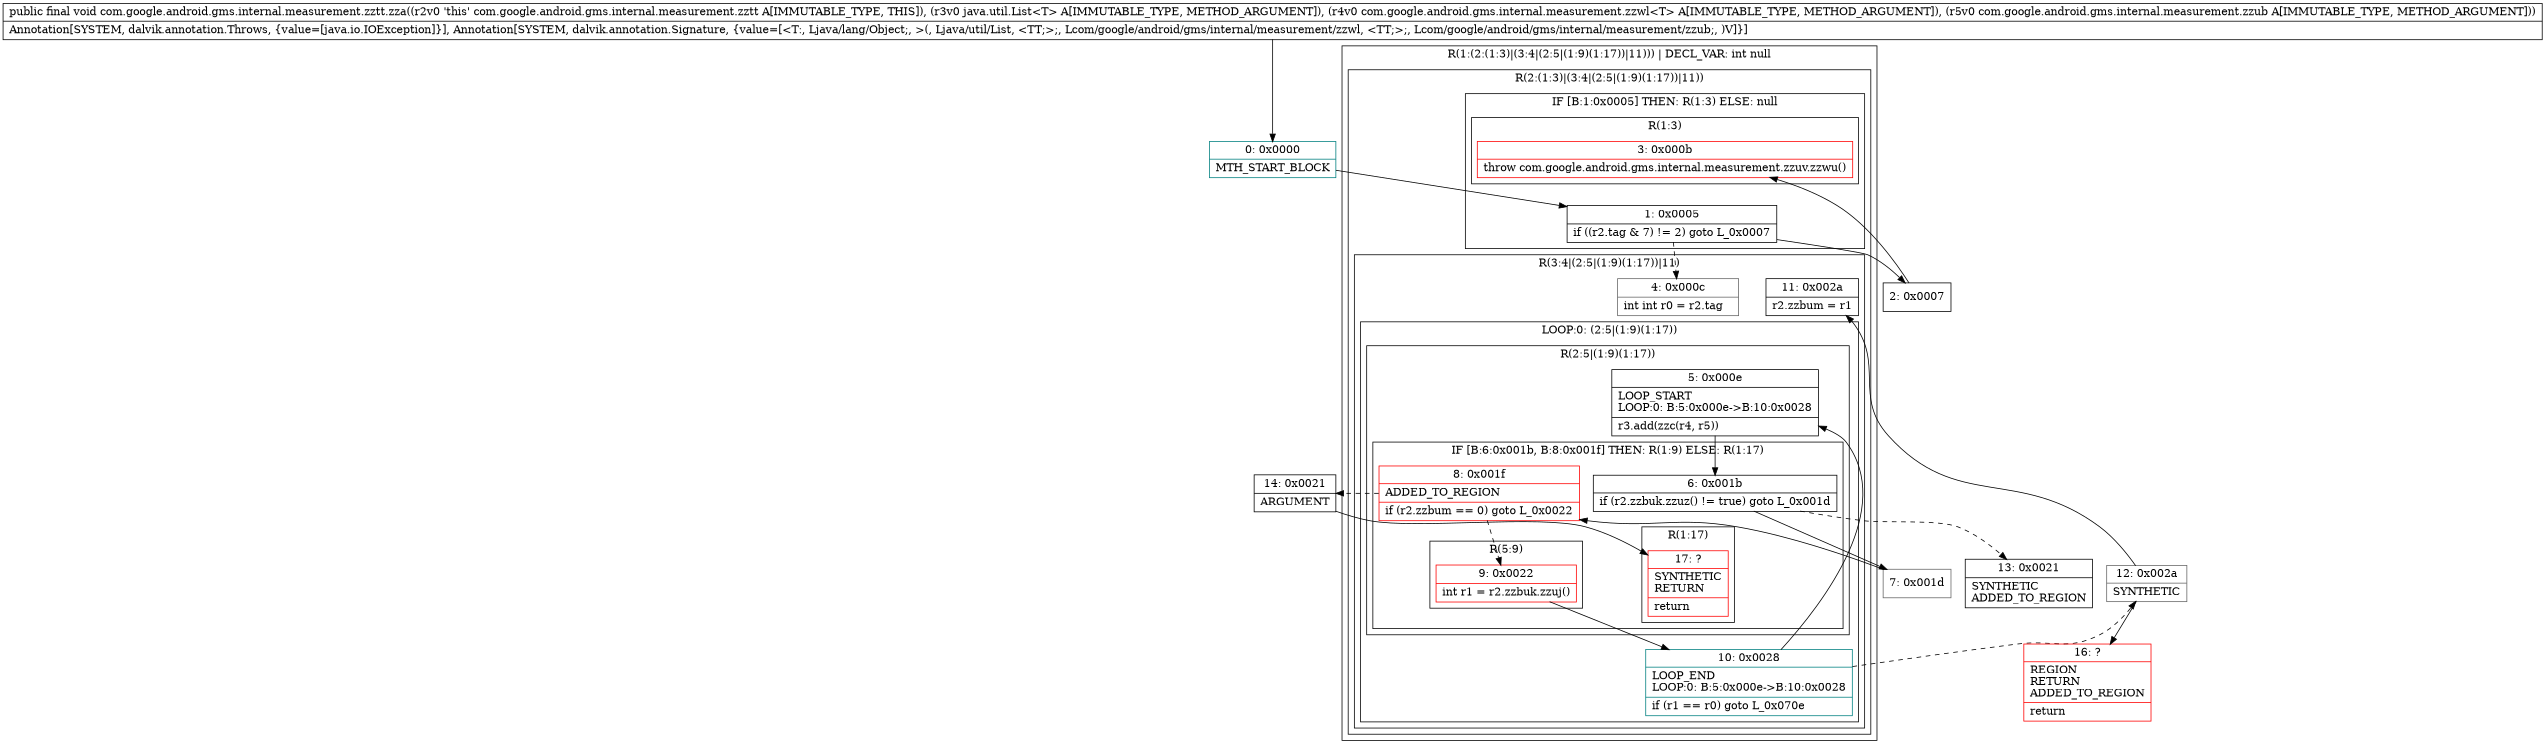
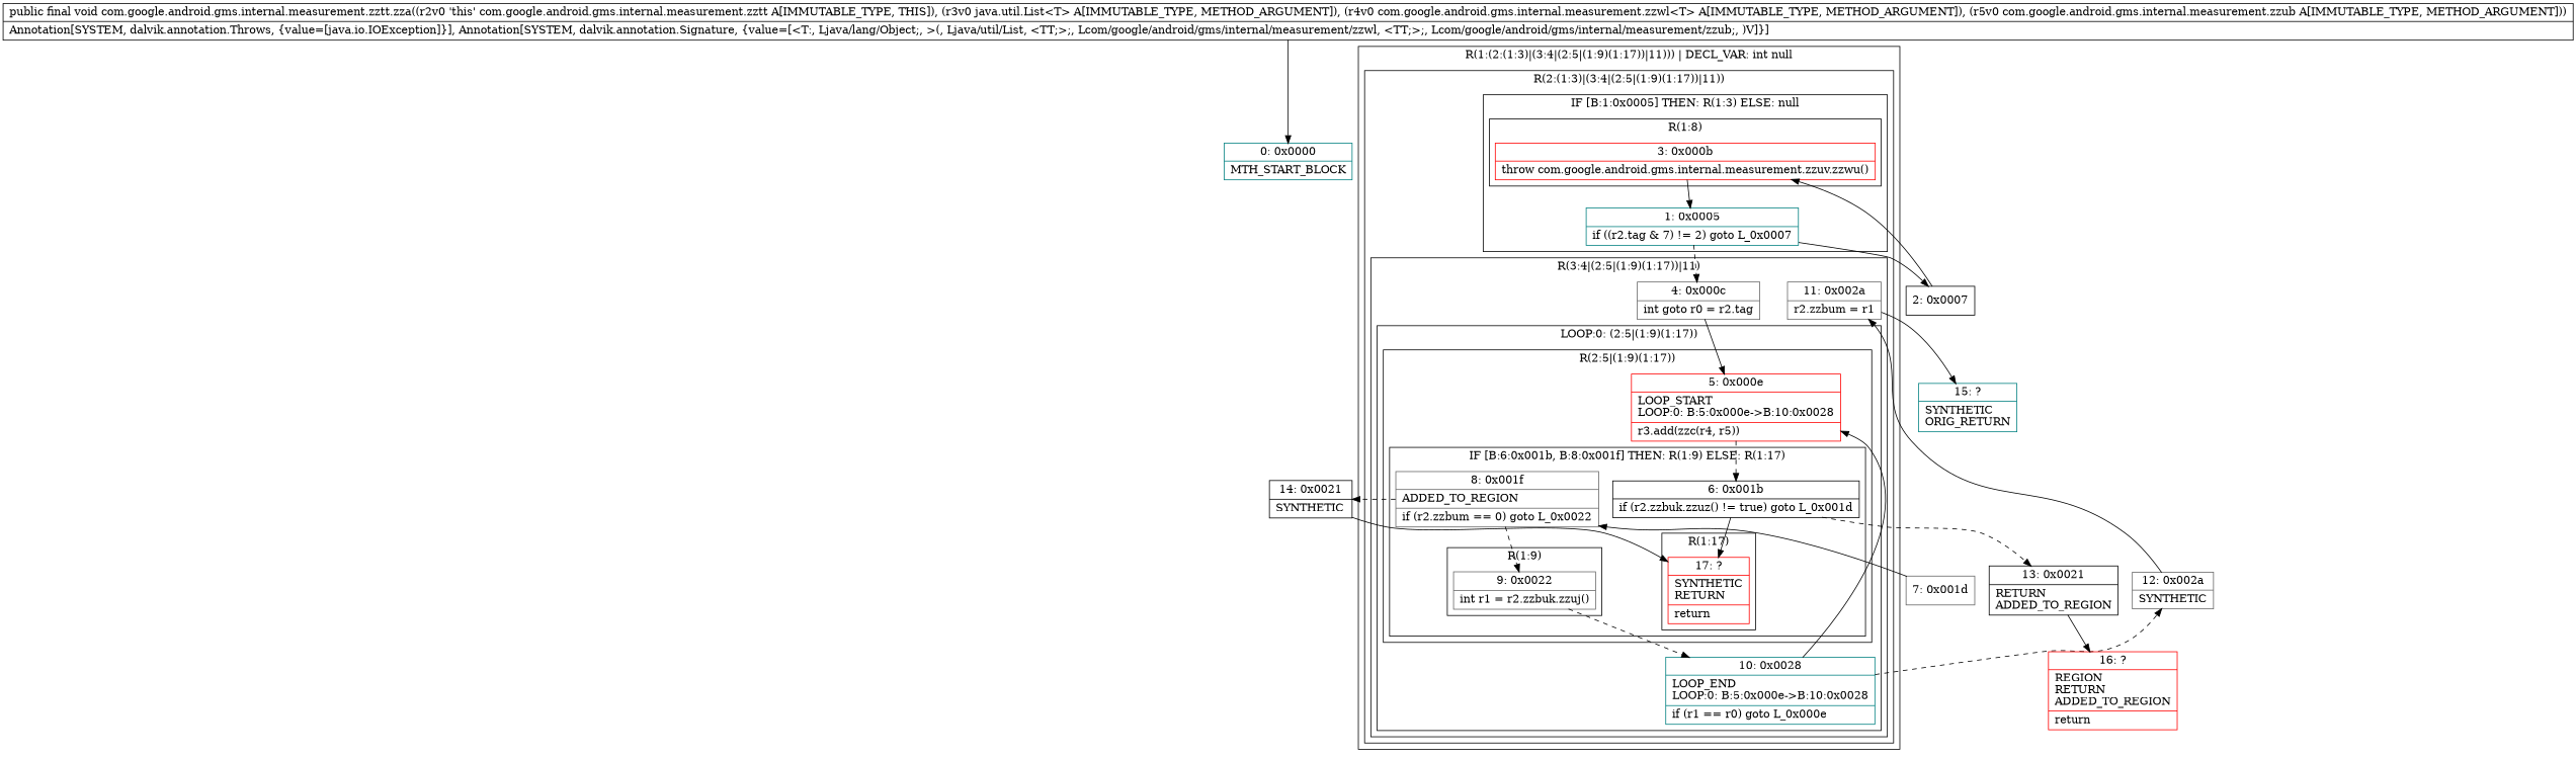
  digraph {
    node [color=red shape=record]
    n1 [label="{3\:\ 0x000b|throw com.google.android.gms.internal.measurement.zzuv.zzwu()\l}"]
-   n2 [color=black label="{1\:\ 0x0005|if ((r2.tag & 7) != 2) goto L_0x0007\l}"]
-   n3 [label="{9\:\ 0x0022|int r1 = r2.zzbuk.zzuj()\l}"]
+   n2 [color=teal label="{1\:\ 0x0005|if ((r2.tag & 7) != 2) goto L_0x0007\l}"]
+   n3 [color=gray40 label="{9\:\ 0x0022|int r1 = r2.zzbuk.zzuj()\l}"]
    n4 [label="{17\:\ ?|SYNTHETIC\lRETURN\l|return\l}"]
    n5 [color=black label="{6\:\ 0x001b|if (r2.zzbuk.zzuz() != true) goto L_0x001d\l}"]
-   n6 [label="{8\:\ 0x001f|ADDED_TO_REGION\l|if (r2.zzbum == 0) goto L_0x0022\l}"]
-   n7 [color=black label="{5\:\ 0x000e|LOOP_START\lLOOP:0: B:5:0x000e\-\>B:10:0x0028\l|r3.add(zzc(r4, r5))\l}"]
-   n8 [color=teal label="{10\:\ 0x0028|LOOP_END\lLOOP:0: B:5:0x000e\-\>B:10:0x0028\l|if (r1 == r0) goto L_0x070e\l}"]
-   n9 [color=gray40 label="{4\:\ 0x000c|int int r0 = r2.tag\l}"]
-   n10 [color=black label="{11\:\ 0x002a|r2.zzbum = r1\l}"]
+   n6 [color=gray40 label="{8\:\ 0x001f|ADDED_TO_REGION\l|if (r2.zzbum == 0) goto L_0x0022\l}"]
+   n7 [label="{5\:\ 0x000e|LOOP_START\lLOOP:0: B:5:0x000e\-\>B:10:0x0028\l|r3.add(zzc(r4, r5))\l}"]
+   n8 [color=teal label="{10\:\ 0x0028|LOOP_END\lLOOP:0: B:5:0x000e\-\>B:10:0x0028\l|if (r1 == r0) goto L_0x000e\l}"]
+   n9 [color=gray40 label="{4\:\ 0x000c|int goto r0 = r2.tag\l}"]
+   n10 [color=gray40 label="{11\:\ 0x002a|r2.zzbum = r1\l}"]
    n11 [color=black label="{2\:\ 0x0007}"]
    n12 [color=gray40 label="{7\:\ 0x001d}"]
-   n13 [color=black label="{13\:\ 0x0021|SYNTHETIC\lADDED_TO_REGION\l}"]
-   n14 [color=black label="{14\:\ 0x0021|ARGUMENT\l}"]
+   n13 [color=black label="{13\:\ 0x0021|RETURN\lADDED_TO_REGION\l}"]
+   n14 [color=black label="{14\:\ 0x0021|SYNTHETIC\l}"]
    n15 [color=gray40 label="{12\:\ 0x002a|SYNTHETIC\l}"]
+   n16 [color=teal label="{15\:\ ?|SYNTHETIC\lORIG_RETURN\l}"]
    n17 [label="{16\:\ ?|REGION\lRETURN\lADDED_TO_REGION\l|return\l}"]
    n18 [color=teal label="{0\:\ 0x0000|MTH_START_BLOCK\l}"]
    n19 [color=black label="{public final void com.google.android.gms.internal.measurement.zztt.zza((r2v0 'this' com.google.android.gms.internal.measurement.zztt A[IMMUTABLE_TYPE, THIS]), (r3v0 java.util.List\<T\> A[IMMUTABLE_TYPE, METHOD_ARGUMENT]), (r4v0 com.google.android.gms.internal.measurement.zzwl\<T\> A[IMMUTABLE_TYPE, METHOD_ARGUMENT]), (r5v0 com.google.android.gms.internal.measurement.zzub A[IMMUTABLE_TYPE, METHOD_ARGUMENT]))  | Annotation[SYSTEM, dalvik.annotation.Throws, \{value=[java.io.IOException]\}], Annotation[SYSTEM, dalvik.annotation.Signature, \{value=[\<T:, Ljava\/lang\/Object;, \>(, Ljava\/util\/List, \<TT;\>;, Lcom\/google\/android\/gms\/internal\/measurement\/zzwl, \<TT;\>;, Lcom\/google\/android\/gms\/internal\/measurement\/zzub;, )V]\}]\l}"]
    subgraph cluster_1 {
      label="R(1:(2:(1:3)|(3:4|(2:5|(1:9)(1:17))|11))) | DECL_VAR: int null\l"
      subgraph cluster_2 {
        label="R(2:(1:3)|(3:4|(2:5|(1:9)(1:17))|11))"
        subgraph cluster_3 {
          label="IF [B:1:0x0005] THEN: R(1:3) ELSE: null"
          n2
          subgraph cluster_4 {
-           label="R(1:3)"
+           label="R(1:8)"
            n1
          }
        }
        subgraph cluster_5 {
          label="R(3:4|(2:5|(1:9)(1:17))|11)"
          n9
          n10
          subgraph cluster_6 {
            label="LOOP:0: (2:5|(1:9)(1:17))"
            n8
            subgraph cluster_7 {
              label="R(2:5|(1:9)(1:17))"
              n7
              subgraph cluster_8 {
                label="IF [B:6:0x001b, B:8:0x001f] THEN: R(1:9) ELSE: R(1:17)"
                n5
                n6
                subgraph cluster_9 {
-                 label="R(5:9)"
+                 label="R(1:9)"
                  n3
                }
                subgraph cluster_10 {
                  label="R(1:17)"
                  n4
                }
              }
            }
          }
        }
      }
    }
    n2 -> n9 [style=dashed]
    n2 -> n11
-   n3 -> n8
-   n5 -> n12
+   n3 -> n8 [style=dashed]
+   n5 -> n4
    n5 -> n13 [style=dashed]
    n6 -> n3 [style=dashed]
    n6 -> n14 [style=dashed]
-   n7 -> n5
+   n7 -> n5 [style=dashed]
    n8 -> n7
    n8 -> n15 [style=dashed]
+   n9 -> n7
+   n10 -> n16
    n11 -> n1
    n12 -> n6
-   n15 -> n17
+   n13 -> n17
    n14 -> n4
    n15 -> n10
-   n18 -> n2
+   n1 -> n2
    n19 -> n18
  }
